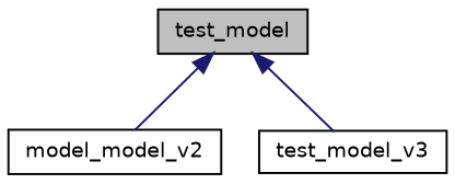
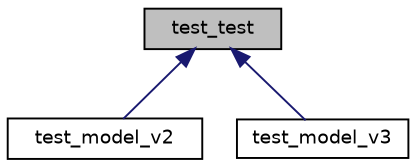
  digraph {
    node [color=black fillcolor=white fontname=Helvetica fontsize=10 shape=record style=filled]
    edge [color=midnightblue dir=back fontname=Helvetica fontsize=10 labelfontname=Helvetica labelfontsize=10 style=solid]
-   n1 [fillcolor=grey75 fontcolor=black height=0.2 label=test_model width=0.4]
-   n2 [height=0.2 label=model_model_v2 width=0.4]
+   n1 [fillcolor=grey75 fontcolor=black height=0.2 label=test_test width=0.4]
+   n2 [height=0.2 label=test_model_v2 width=0.4]
    n3 [height=0.2 label=test_model_v3 width=0.4]
    n1 -> n2
    n1 -> n3
  }
